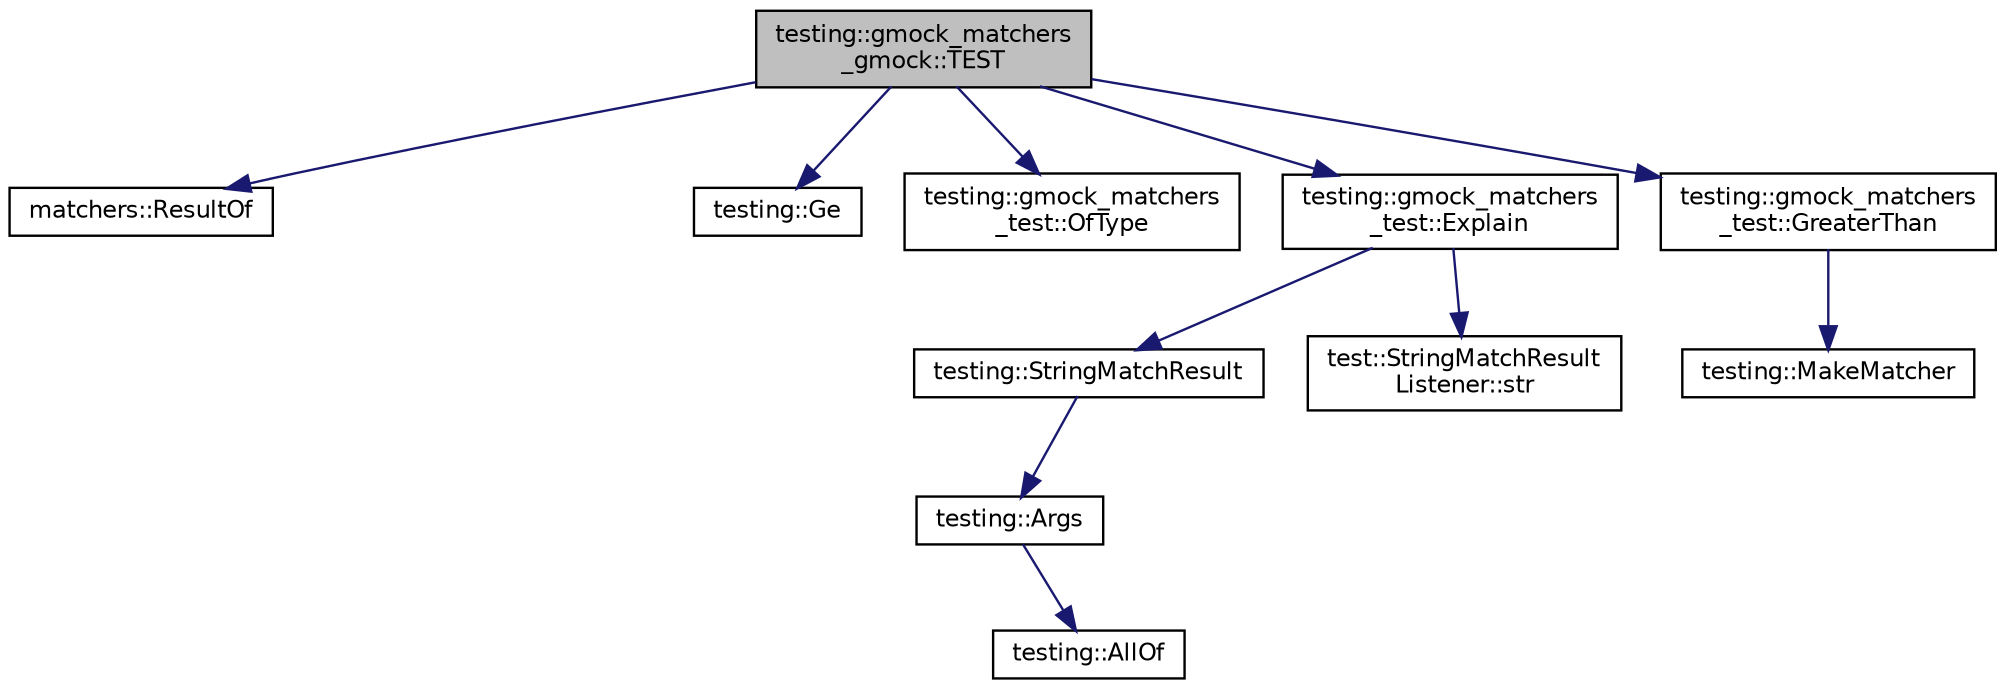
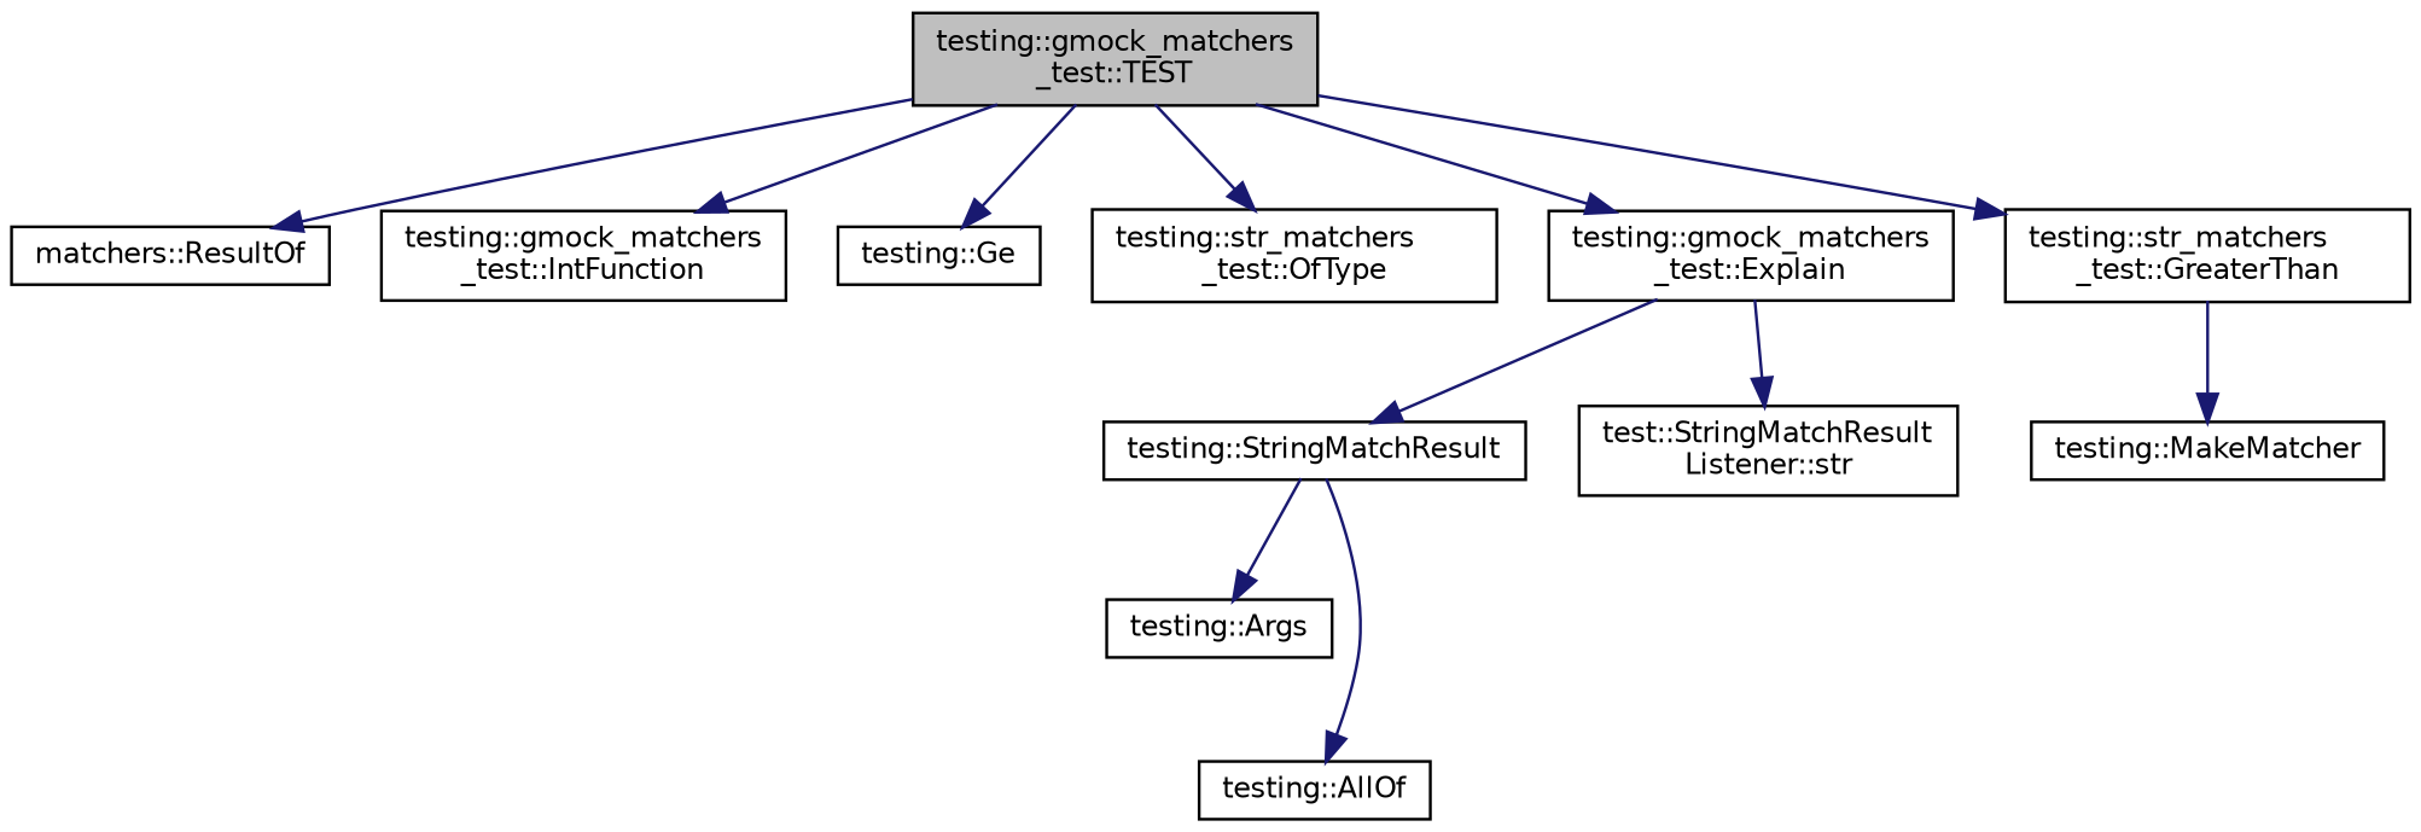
  digraph {
    rankdir=TB
    node [color=black fillcolor=white fontname=Helvetica fontsize=10 shape=record style=filled]
    edge [color=midnightblue fontname=Helvetica fontsize=10 labelfontname=Helvetica labelfontsize=10 style=solid]
-   n1 [fillcolor=grey75 fontcolor=black height=0.2 label="testing::gmock_matchers\l_gmock::TEST" width=0.4]
+   n1 [fillcolor=grey75 fontcolor=black height=0.2 label="testing::gmock_matchers\l_test::TEST" width=0.4]
    n2 [height=0.2 label="matchers::ResultOf" width=0.4]
+   n3 [height=0.2 label="testing::gmock_matchers\l_test::IntFunction" width=0.4]
    n4 [height=0.2 label="testing::Ge" width=0.4]
-   n5 [height=0.2 label="testing::gmock_matchers\l_test::OfType" width=0.4]
+   n5 [height=0.2 label="testing::str_matchers\l_test::OfType" width=0.4]
    n6 [height=0.2 label="testing::gmock_matchers\l_test::Explain" width=0.4]
-   n7 [height=0.2 label="testing::gmock_matchers\l_test::GreaterThan" width=0.4]
+   n7 [height=0.2 label="testing::str_matchers\l_test::GreaterThan" width=0.4]
    n8 [height=0.2 label="testing::StringMatchResult" width=0.4]
    n9 [height=0.2 label="test::StringMatchResult\lListener::str" width=0.4]
    n10 [height=0.2 label="testing::MakeMatcher" width=0.4]
    n11 [height=0.2 label="testing::Args" width=0.4]
    n12 [height=0.2 label="testing::AllOf" width=0.4]
    n1 -> n2
+   n1 -> n3
    n1 -> n4
    n1 -> n5
    n1 -> n6
    n1 -> n7
    n6 -> n8
    n6 -> n9
    n7 -> n10
    n8 -> n11
-   n11 -> n12
+   n8 -> n12
  }
